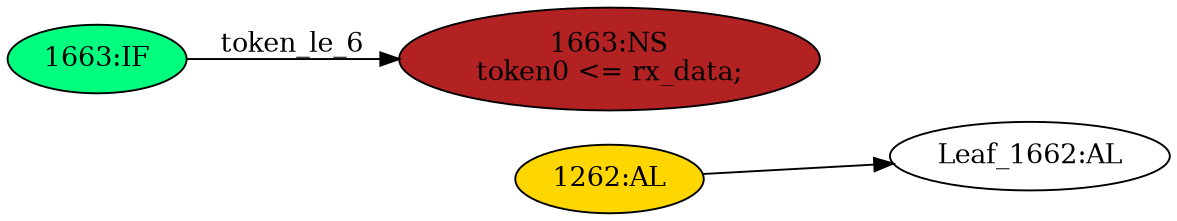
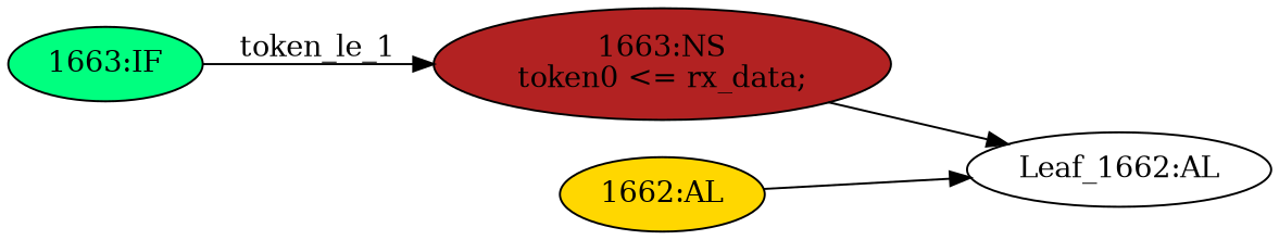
  strict digraph {
    rankdir=LR
    node [statements="[]" style=filled]
    edge [cond="[]" lineno=None]
    n1 [ast="<pyverilog.vparser.ast.IfStatement object at 0x7f13b55d4cd0>" fillcolor=springgreen label="1663:IF" typ=IfStatement]
    n2 [ast="<pyverilog.vparser.ast.NonblockingSubstitution object at 0x7f13b5568f90>" fillcolor=firebrick label="1663:NS\ntoken0 <= rx_data;" statements="[<pyverilog.vparser.ast.NonblockingSubstitution object at 0x7f13b5568f90>]" typ=NonblockingSubstitution]
    n3 [def_var="['token0']" label="Leaf_1662:AL" statements="" style=""]
-   n4 [ast="<pyverilog.vparser.ast.Always object at 0x7f13b55d4c50>" clk_sens=True fillcolor=gold label="1262:AL" sens="['clk']" typ=Always use_var="['token_le_1', 'rx_data']"]
-   n1 -> n2 [cond="['token_le_1']" label=token_le_6 lineno=1663]
+   n4 [ast="<pyverilog.vparser.ast.Always object at 0x7f13b55d4c50>" clk_sens=True fillcolor=gold label="1662:AL" sens="['clk']" typ=Always use_var="['token_le_1', 'rx_data']"]
+   n1 -> n2 [cond="['token_le_1']" label=token_le_1 lineno=1663]
+   n2 -> n3
    n4 -> n3
  }
